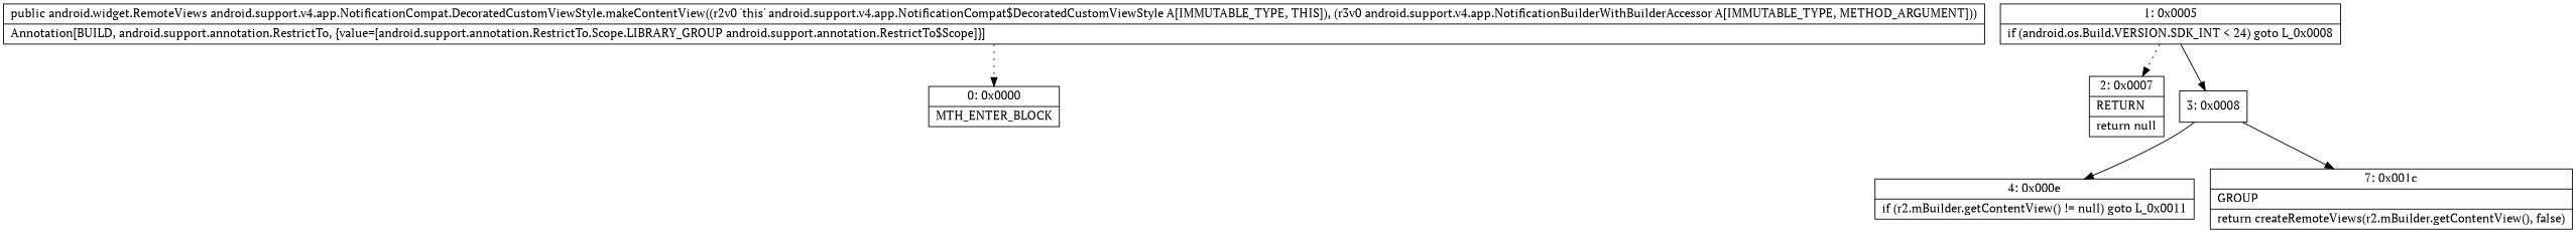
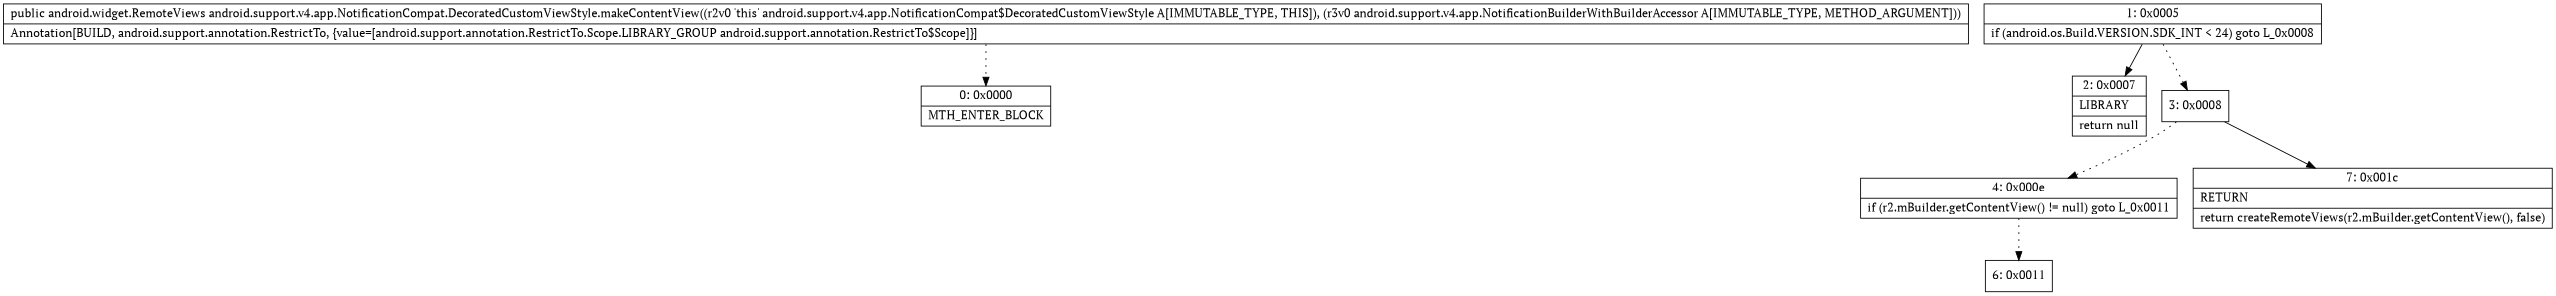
  digraph {
    fontname="PT Serif"
    node [fontname="PT Serif" shape=record]
    edge [fontname="PT Serif" style=solid]
    n1 [label="{0\:\ 0x0000|MTH_ENTER_BLOCK\l}"]
    n2 [label="{1\:\ 0x0005|if (android.os.Build.VERSION.SDK_INT \< 24) goto L_0x0008\l}"]
-   n3 [label="{2\:\ 0x0007|RETURN\l|return null\l}"]
+   n3 [label="{2\:\ 0x0007|LIBRARY\l|return null\l}"]
    n4 [label="{3\:\ 0x0008}"]
    n5 [label="{4\:\ 0x000e|if (r2.mBuilder.getContentView() != null) goto L_0x0011\l}"]
-   n6 [label="{7\:\ 0x001c|GROUP\l|return createRemoteViews(r2.mBuilder.getContentView(), false)\l}"]
+   n6 [label="{7\:\ 0x001c|RETURN\l|return createRemoteViews(r2.mBuilder.getContentView(), false)\l}"]
+   n7 [label="{6\:\ 0x0011}"]
    n8 [label="{public android.widget.RemoteViews android.support.v4.app.NotificationCompat.DecoratedCustomViewStyle.makeContentView((r2v0 'this' android.support.v4.app.NotificationCompat$DecoratedCustomViewStyle A[IMMUTABLE_TYPE, THIS]), (r3v0 android.support.v4.app.NotificationBuilderWithBuilderAccessor A[IMMUTABLE_TYPE, METHOD_ARGUMENT]))  | Annotation[BUILD, android.support.annotation.RestrictTo, \{value=[android.support.annotation.RestrictTo.Scope.LIBRARY_GROUP android.support.annotation.RestrictTo$Scope]\}]\l}"]
-   n2 -> n3 [style=dotted]
-   n2 -> n4
-   n4 -> n5
+   n2 -> n3
+   n2 -> n4 [style=dotted]
+   n4 -> n5 [style=dotted]
    n4 -> n6
+   n5 -> n7 [style=dotted]
    n8 -> n1 [style=dotted]
  }
